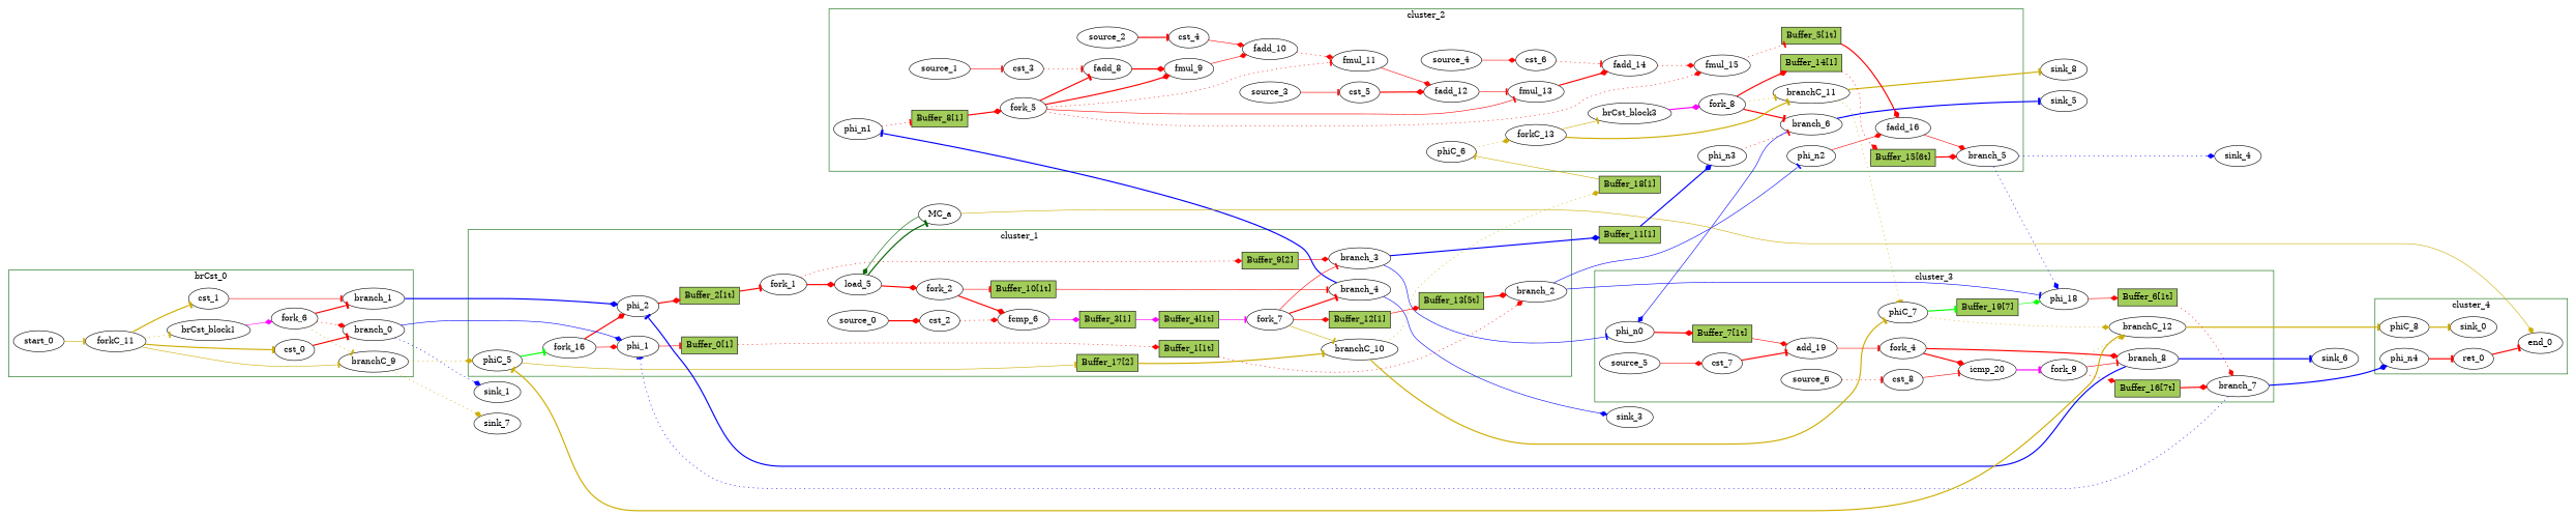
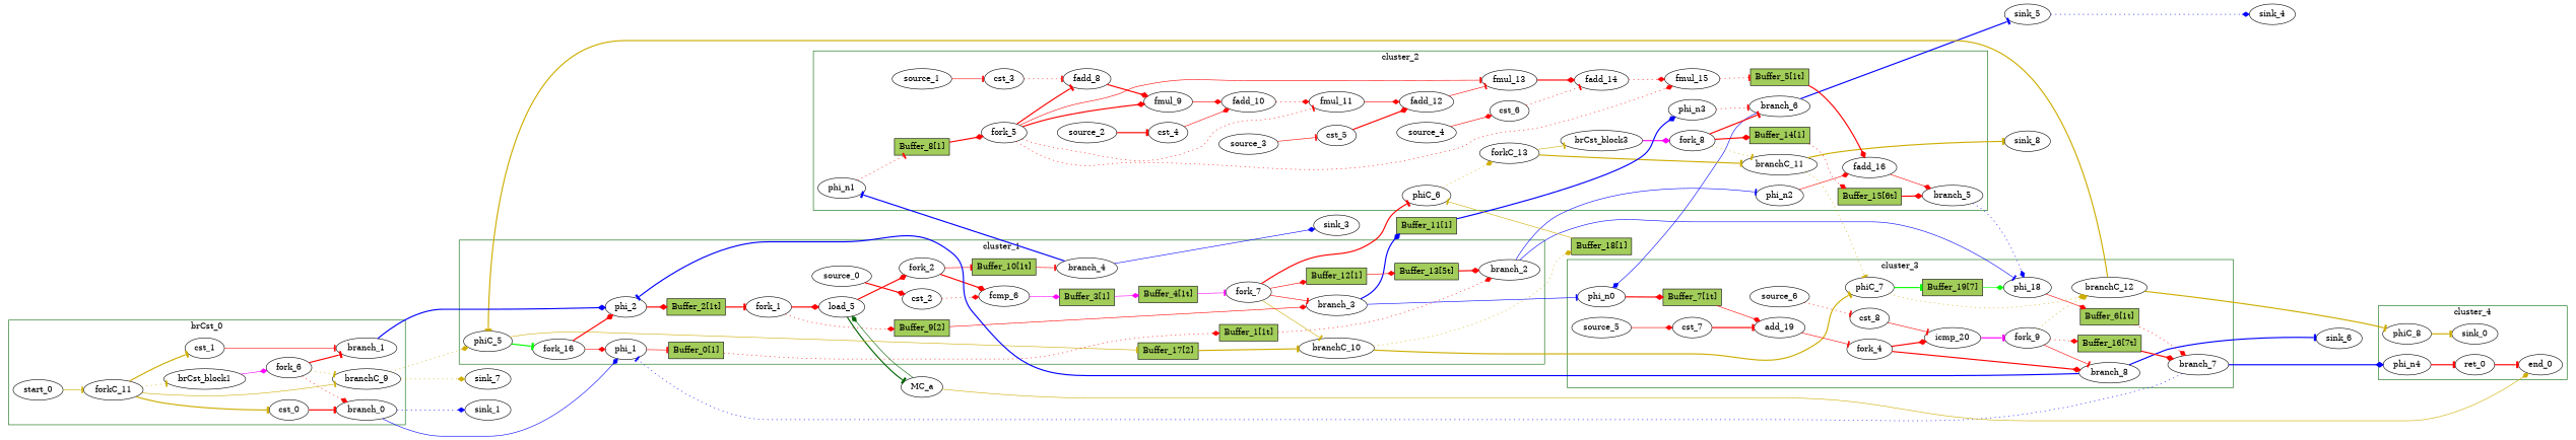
  digraph {
    rankdir=LR
    splines=spline
    node [bbID=3 in="in1:32" out="out1:32" type=Buffer]
    edge [arrowhead=diamond color=red from=out1 style=bold to=in1]
    phi_1 [bbID=2 delay=1.397 in="in1?:1 in2:32 in3:32 " type=Mux]
    phi_2 [bbID=2 delay=1.397 in="in1?:1 in2:10 in3:10 " out="out1:10" type=Mux]
    load_5 [II=1 bbID=2 delay=1.412 in="in1:32 in2:10 " latency=2 op=mc_load_op out="out1:32 out2:10 " portId=0 type=Operator]
    cst_2 [bbID=2 type=Constant value="0x00000000"]
    fcmp_6 [II=1 bbID=2 delay=1.895 in="in1:32 in2:32 " latency=2 op=fcmp_ult_op out="out1:1 " type=Operator]
    fork_1 [bbID=2 in="in1:10" out="out1:10 out2:10 " type=Fork]
    fork_2 [bbID=2 out="out1:32 out2:32 " type=Fork]
    branch_2 [bbID=2 in="in1:32 in2?:1" out="out1+:32 out2-:32" type=Branch]
    branch_3 [bbID=2 in="in1:10 in2?:1" out="out1+:10 out2-:10" type=Branch]
    branch_4 [bbID=2 in="in1:32 in2?:1" out="out1+:32 out2-:32" type=Branch]
    fork_7 [bbID=2 in="in1:1" out="out1:1 out2:1 out3:1 out4:1 " type=Fork]
    phiC_5 [bbID=2 delay=0.0 in="in1:0 in2:0 " out="out1:0 out2?:1" type=CntrlMerge]
    branchC_10 [bbID=2 in="in1:0 in2?:1" out="out1+:0 out2-:0" type=Branch]
    source_0 [bbID=2 type=Source in=""]
    fork_16 [bbID=2 in="in1:1" out="out1:1 out2:1 " type=Fork]
    n16 [fillcolor=darkolivegreen3 height=0.4 label="Buffer_0[1]" shape=box slots=1 style=filled transparent=false]
    n17 [fillcolor=darkolivegreen3 height=0.4 label="Buffer_1[1t]" shape=box slots=1 style=filled transparent=true]
    n18 [fillcolor=darkolivegreen3 height=0.4 label="Buffer_2[1t]" shape=box slots=1 style=filled transparent=true]
    n19 [fillcolor=darkolivegreen3 height=0.4 label="Buffer_3[1]" shape=box slots=1 style=filled transparent=false]
    n20 [fillcolor=darkolivegreen3 height=0.4 label="Buffer_4[1t]" shape=box slots=1 style=filled transparent=true]
    n21 [fillcolor=darkolivegreen3 height=0.4 label="Buffer_9[2]" shape=box slots=2 style=filled transparent=false]
    n22 [fillcolor=darkolivegreen3 height=0.4 label="Buffer_10[1t]" shape=box slots=1 style=filled transparent=true]
    n23 [fillcolor=darkolivegreen3 height=0.4 label="Buffer_12[1]" shape=box slots=1 style=filled transparent=false]
    n24 [fillcolor=darkolivegreen3 height=0.4 label="Buffer_13[5t]" shape=box slots=5 style=filled transparent=true]
    n25 [fillcolor=darkolivegreen3 height=0.4 label="Buffer_17[2]" shape=box slots=2 style=filled transparent=false]
    cst_3 [type=Constant value="0x3F23D70A"]
    fadd_8 [II=1 delay=0.0 in="in1:32 in2:32 " latency=10 op=fadd_op out="out1:32 " type=Operator]
    fmul_9 [II=1 delay=0.0 in="in1:32 in2:32 " latency=6 op=fmul_op out="out1:32 " type=Operator]
    cst_4 [type=Constant value="0x3F333333"]
    fadd_10 [II=1 delay=0.0 in="in1:32 in2:32 " latency=10 op=fadd_op out="out1:32 " type=Operator]
    fmul_11 [II=1 delay=0.0 in="in1:32 in2:32 " latency=6 op=fmul_op out="out1:32 " type=Operator]
    cst_5 [type=Constant value="0x3E570A3D"]
    fadd_12 [II=1 delay=0.0 in="in1:32 in2:32 " latency=10 op=fadd_op out="out1:32 " type=Operator]
    fmul_13 [II=1 delay=0.0 in="in1:32 in2:32 " latency=6 op=fmul_op out="out1:32 " type=Operator]
    cst_6 [type=Constant value="0x3EA8F5C3"]
    fadd_14 [II=1 delay=0.0 in="in1:32 in2:32 " latency=10 op=fadd_op out="out1:32 " type=Operator]
    fmul_15 [II=1 delay=0.0 in="in1:32 in2:32 " latency=6 op=fmul_op out="out1:32 " type=Operator]
    fadd_16 [II=1 delay=0.0 in="in1:32 in2:32 " latency=10 op=fadd_op out="out1:32 " type=Operator]
    brCst_block3 [in="in1:1" out="out1:1" type=Constant value="0x1"]
    phi_n1 [delay=0.0 in="in1:32 " type=Merge]
    phi_n2 [delay=0.0 in="in1:32 " type=Merge]
    phi_n3 [delay=0.0 in="in1:10 " out="out1:10" type=Merge]
    fork_5 [out="out1:32 out2:32 out3:32 out4:32 out5:32 " type=Fork]
    branch_5 [in="in1:32 in2?:1" out="out1+:32 out2-:32" type=Branch]
    branch_6 [in="in1:10 in2?:1" out="out1+:10 out2-:10" type=Branch]
    fork_8 [in="in1:1" out="out1:1 out2:1 out3:1 " type=Fork]
    phiC_6 [delay=0.0 in="in1:0 " out="out1:0" type=Merge]
    forkC_13 [in="in1:0" out="out1:0 out2:0 " type=Fork]
    branchC_11 [in="in1:0 in2?:1" out="out1+:0 out2-:0" type=Branch]
    source_1 [type=Source in=""]
    source_2 [type=Source in=""]
    source_3 [type=Source in=""]
    source_4 [type=Source in=""]
    n54 [fillcolor=darkolivegreen3 height=0.4 label="Buffer_5[1t]" shape=box slots=1 style=filled transparent=true]
    n55 [fillcolor=darkolivegreen3 height=0.4 label="Buffer_8[1]" shape=box slots=1 style=filled transparent=false]
    n56 [fillcolor=darkolivegreen3 height=0.4 label="Buffer_14[1]" shape=box slots=1 style=filled transparent=false]
    n57 [fillcolor=darkolivegreen3 height=0.4 label="Buffer_15[6t]" shape=box slots=6 style=filled transparent=true]
    phi_18 [bbID=4 delay=1.397 in="in1?:1 in2:32 in3:32 " type=Mux]
    cst_7 [bbID=4 in="in1:1" out="out1:1" type=Constant value="0x00000001"]
    add_19 [II=1 bbID=4 delay=2.287 in="in1:10 in2:10 " latency=0 op=add_op out="out1:10 " type=Operator]
    cst_8 [bbID=4 in="in1:10" out="out1:10" type=Constant value="0x000003E8"]
    icmp_20 [II=1 bbID=4 delay=1.907 in="in1:10 in2:10 " latency=0 op=icmp_ult_op out="out1:1 " type=Operator]
    phi_n0 [bbID=4 delay=1.397 in="in1:10 in2:10 " out="out1:10" type=Merge]
    fork_4 [bbID=4 in="in1:10" out="out1:10 out2:10 " type=Fork]
    branch_7 [bbID=4 in="in1:32 in2?:1" out="out1+:32 out2-:32" type=Branch]
    branch_8 [bbID=4 in="in1:10 in2?:1" out="out1+:10 out2-:10" type=Branch]
    fork_9 [bbID=4 in="in1:1" out="out1:1 out2:1 out3:1 " type=Fork]
    phiC_7 [bbID=4 delay=0.0 in="in1:0 in2:0 " out="out1:0 out2?:1" type=CntrlMerge]
    branchC_12 [bbID=4 in="in1:0 in2?:1" out="out1+:0 out2-:0" type=Branch]
    source_5 [bbID=4 out="out1:1" type=Source in=""]
    source_6 [bbID=4 out="out1:10" type=Source in=""]
    n72 [fillcolor=darkolivegreen3 height=0.4 label="Buffer_6[1t]" shape=box slots=1 style=filled transparent=true]
    n73 [fillcolor=darkolivegreen3 height=0.4 label="Buffer_7[1t]" shape=box slots=1 style=filled transparent=true]
    n74 [fillcolor=darkolivegreen3 height=0.4 label="Buffer_16[7t]" shape=box slots=7 style=filled transparent=true]
    n75 [fillcolor=darkolivegreen3 height=0.4 label="Buffer_19[7]" shape=box slots=7 style=filled transparent=false]
    brCst_block1 [bbID=1 in="in1:1" out="out1:1" type=Constant value="0x1"]
    cst_0 [bbID=1 type=Constant value="0x00000000"]
    cst_1 [bbID=1 in="in1:1" out="out1:1" type=Constant value="0x00000000"]
    branch_0 [bbID=1 in="in1:32 in2?:1" out="out1+:32 out2-:32" type=Branch]
    branch_1 [bbID=1 in="in1:1 in2?:1" out="out1+:1 out2-:1" type=Branch]
    fork_6 [bbID=1 in="in1:1" out="out1:1 out2:1 out3:1 " type=Fork]
    start_0 [bbID=1 control=true in="in1:0" out="out1:0" type=Entry]
    forkC_11 [bbID=1 in="in1:0" out="out1:0 out2:0 out3:0 out4:0 " type=Fork]
    branchC_9 [bbID=1 in="in1:0 in2?:1" out="out1+:0 out2-:0" type=Branch]
    ret_0 [II=1 bbID=5 delay=0.0 in="in1:32 " latency=0 op=ret_op out="out1:32 " type=Operator]
    phi_n4 [bbID=5 delay=0.0 in="in1:32 " type=Merge]
    end_0 [bbID=0 in="in1:0*e in2:32 " type=Exit]
    phiC_8 [bbID=5 delay=0.0 in="in1:0 " out="out1:0" type=Merge]
    sink_0 [bbID=0 in="in1:0" type=Sink out=""]
    MC_a [bbID=0 bbcount=0 in="in1:10*l0a " ldcount=1 memory=a out="out1:32*l0d out2:0*e " stcount=0 type=MC]
    n91 [fillcolor=darkolivegreen3 height=0.4 label="Buffer_11[1]" shape=box slots=1 style=filled transparent=false]
    sink_3 [bbID=0 type=Sink out=""]
    n93 [fillcolor=darkolivegreen3 height=0.4 label="Buffer_18[1]" shape=box slots=1 style=filled transparent=false]
    sink_4 [bbID=0 type=Sink out=""]
    sink_5 [bbID=0 in="in1:10" type=Sink out=""]
    sink_8 [bbID=0 in="in1:0" type=Sink out=""]
    sink_6 [bbID=0 in="in1:10" type=Sink out=""]
    sink_1 [bbID=0 type=Sink out=""]
    sink_7 [bbID=0 in="in1:0" type=Sink out=""]
    subgraph cluster_1 {
      color=darkgreen
      label=cluster_1
      phi_1
      phi_2
      load_5
      cst_2
      fcmp_6
      fork_1
      fork_2
      branch_2
      branch_3
      branch_4
      fork_7
      phiC_5
      branchC_10
      source_0
      fork_16
      n16
      n17
      n18
      n19
      n20
      n21
      n22
      n23
      n24
      n25
    }
    subgraph cluster_2 {
      color=darkgreen
      label=cluster_4
      ret_0
      phi_n4
      end_0
      phiC_8
      sink_0
    }
    subgraph cluster_3 {
      color=darkgreen
      label=cluster_2
      cst_3
      fadd_8
      fmul_9
      cst_4
      fadd_10
      fmul_11
      cst_5
      fadd_12
      fmul_13
      cst_6
      fadd_14
      fmul_15
      fadd_16
      brCst_block3
      phi_n1
      phi_n2
      phi_n3
      fork_5
      branch_5
      branch_6
      fork_8
      phiC_6
      forkC_13
      branchC_11
      source_1
      source_2
      source_3
      source_4
      n54
      n55
      n56
      n57
    }
    subgraph cluster_4 {
      color=darkgreen
      label=cluster_3
      phi_18
      cst_7
      add_19
      cst_8
      icmp_20
      phi_n0
      fork_4
      branch_7
      branch_8
      fork_9
      phiC_7
      branchC_12
      source_5
      source_6
      n72
      n73
      n74
      n75
    }
    subgraph cluster_5 {
      color=darkgreen
      label=brCst_0
      brCst_block1
      cst_0
      cst_1
      branch_0
      branch_1
      fork_6
      start_0
      forkC_11
      branchC_9
    }
    phi_1 -> n16 [arrowhead=tee style=solid]
    phi_2 -> n18
    load_5 -> fork_2
    load_5 -> MC_a [arrowhead=tee color=darkgreen from=out2 mem_address=true]
    cst_2 -> fcmp_6 [style=dotted to=in2]
    fcmp_6 -> n19 [color=magenta style=solid]
    fork_1 -> load_5 [to=in2]
    fork_1 -> n21 [from=out2 style=dotted]
    fork_2 -> fcmp_6
    fork_2 -> n22 [arrowhead=tee from=out2 style=solid]
    branch_2 -> phi_n2 [arrowhead=tee color=blue from=out2 minlen=3 style=solid]
    branch_2 -> phi_18 [arrowhead=tee color=blue minlen=3 style=solid to=in2]
    branch_3 -> phi_n0 [arrowhead=tee color=blue minlen=3 style=solid]
    branch_3 -> n91 [color=blue from=out2 minlen=3]
    branch_4 -> phi_n1 [arrowhead=tee color=blue from=out2 minlen=3]
    branch_4 -> sink_3 [color=blue minlen=3 style=solid]
    fork_7 -> branch_3 [arrowhead=tee from=out2 style=solid to=in2]
-   fork_7 -> branch_4 [arrowhead=tee to=in2]
+   fork_7 -> phiC_6 [arrowhead=tee to=in2]
    fork_7 -> branchC_10 [arrowhead=tee color=gold3 from=out4 style=solid to=in2]
    fork_7 -> n23 [from=out3 style=solid]
    phiC_5 -> fork_16 [arrowhead=tee color=green from=out2]
    phiC_5 -> n25 [arrowhead=tee color=gold3 style=solid]
    branchC_10 -> phiC_7 [arrowhead=tee color=gold3 minlen=3]
    branchC_10 -> n93 [color=gold3 from=out2 minlen=3 style=dotted]
    source_0 -> cst_2
    fork_16 -> phi_1 [style=solid]
    fork_16 -> phi_2 [from=out2]
    n16 -> n17 [style=dotted]
    n17 -> branch_2 [style=dotted]
    n18 -> fork_1 [arrowhead=tee]
    n19 -> n20 [color=magenta style=solid]
    n20 -> fork_7 [arrowhead=tee color=magenta style=solid]
    n21 -> branch_3 [style=solid]
    n22 -> branch_4 [arrowhead=tee style=solid]
    n23 -> n24 [style=solid]
    n24 -> branch_2 [to=in2]
    n25 -> branchC_10 [arrowhead=tee color=gold3]
    cst_3 -> fadd_8 [arrowhead=tee style=dotted to=in2]
    fadd_8 -> fmul_9
    fmul_9 -> fadd_10 [style=solid]
    cst_4 -> fadd_10 [style=solid to=in2]
    fadd_10 -> fmul_11 [style=dotted]
    fmul_11 -> fadd_12 [style=solid]
    cst_5 -> fadd_12 [to=in2]
    fadd_12 -> fmul_13 [arrowhead=tee style=solid]
    fmul_13 -> fadd_14
    cst_6 -> fadd_14 [arrowhead=tee style=dotted to=in2]
    fadd_14 -> fmul_15 [style=dotted]
    fmul_15 -> n54 [arrowhead=tee style=dotted]
    fadd_16 -> branch_5 [style=solid]
    brCst_block3 -> fork_8 [color=magenta]
    phi_n1 -> n55 [arrowhead=tee style=dotted]
    phi_n2 -> fadd_16 [style=solid]
    phi_n3 -> branch_6 [arrowhead=tee style=dotted]
    fork_5 -> fadd_8 [arrowhead=tee]
    fork_5 -> fmul_9 [from=out2 to=in2]
    fork_5 -> fmul_11 [arrowhead=tee from=out3 style=dotted to=in2]
    fork_5 -> fmul_13 [arrowhead=tee from=out4 style=solid to=in2]
    fork_5 -> fmul_15 [from=out5 style=dotted to=in2]
    branch_5 -> phi_18 [color=blue minlen=3 style=dotted to=in3]
-   branch_5 -> sink_4 [color=blue from=out2 minlen=3 style=dotted]
+   sink_5 -> sink_4 [color=blue from=out2 minlen=3 style=dotted]
    branch_6 -> phi_n0 [color=blue minlen=3 style=solid to=in2]
    branch_6 -> sink_5 [arrowhead=tee color=blue from=out2 minlen=3]
    fork_8 -> branch_6 [arrowhead=tee to=in2]
    fork_8 -> branchC_11 [arrowhead=tee color=gold3 from=out3 style=dotted to=in2]
    fork_8 -> n56 [from=out2]
    phiC_6 -> forkC_13 [color=gold3 style=dotted]
    forkC_13 -> brCst_block3 [arrowhead=tee color=gold3 from=out2 style=solid]
    forkC_13 -> branchC_11 [arrowhead=tee color=gold3]
    branchC_11 -> phiC_7 [arrowhead=tee color=gold3 minlen=3 style=dotted to=in2]
    branchC_11 -> sink_8 [arrowhead=tee color=gold3 from=out2 minlen=3]
    source_1 -> cst_3 [arrowhead=tee style=solid]
    source_2 -> cst_4 [arrowhead=tee]
    source_3 -> cst_5 [arrowhead=tee style=solid]
    source_4 -> cst_6 [style=solid]
    n54 -> fadd_16 [to=in2]
    n55 -> fork_5
    n56 -> n57 [style=dotted]
    n57 -> branch_5 [to=in2]
    phi_18 -> n72 [style=solid]
    cst_7 -> add_19 [arrowhead=tee to=in2]
    add_19 -> fork_4 [arrowhead=tee style=solid]
    cst_8 -> icmp_20 [arrowhead=tee style=solid to=in2]
    icmp_20 -> fork_9 [arrowhead=tee color=magenta]
    phi_n0 -> n73
    fork_4 -> icmp_20
    fork_4 -> branch_8 [from=out2]
    branch_7 -> phi_1 [arrowhead=tee color=blue minlen=3 style=dotted to=in3]
    branch_7 -> phi_n4 [color=blue from=out2 minlen=3]
    branch_8 -> phi_2 [arrowhead=tee color=blue minlen=3 to=in3]
    branch_8 -> sink_6 [arrowhead=tee color=blue from=out2 minlen=3]
    fork_9 -> branch_8 [arrowhead=tee style=solid to=in2]
    fork_9 -> branchC_12 [color=gold3 from=out3 style=dotted to=in2]
    fork_9 -> n74 [from=out2 style=dotted]
    phiC_7 -> branchC_12 [color=gold3 style=dotted]
    phiC_7 -> n75 [arrowhead=tee color=green from=out2]
    branchC_12 -> phiC_5 [arrowhead=tee color=gold3 minlen=3 to=in2]
    branchC_12 -> phiC_8 [arrowhead=tee color=gold3 from=out2 minlen=3]
    source_5 -> cst_7 [style=solid]
    source_6 -> cst_8 [arrowhead=tee style=dotted]
    n72 -> branch_7 [style=dotted]
    n73 -> add_19 [style=solid]
    n74 -> branch_7 [to=in2]
    n75 -> phi_18 [color=green style=solid]
    brCst_block1 -> fork_6 [color=magenta style=solid]
    cst_0 -> branch_0 [arrowhead=tee]
    cst_1 -> branch_1 [arrowhead=tee style=solid]
    branch_0 -> phi_1 [color=blue minlen=3 style=solid to=in2]
    branch_0 -> sink_1 [color=blue from=out2 minlen=3 style=dotted]
    branch_1 -> phi_2 [color=blue minlen=3 to=in2]
    fork_6 -> branch_0 [from=out2 style=dotted to=in2]
    fork_6 -> branch_1 [arrowhead=tee to=in2]
    fork_6 -> branchC_9 [arrowhead=tee color=gold3 from=out3 style=dotted to=in2]
    start_0 -> forkC_11 [arrowhead=tee color=gold3 style=solid]
    forkC_11 -> brCst_block1 [arrowhead=tee color=gold3 from=out4 style=dotted]
    forkC_11 -> cst_0 [arrowhead=tee color=gold3]
    forkC_11 -> cst_1 [arrowhead=tee color=gold3 from=out2]
    forkC_11 -> branchC_9 [arrowhead=tee color=gold3 from=out3 style=solid]
    branchC_9 -> phiC_5 [color=gold3 minlen=3 style=dotted]
    branchC_9 -> sink_7 [color=gold3 from=out2 minlen=3 style=dotted]
    ret_0 -> end_0 [arrowhead=tee to=in2]
    phi_n4 -> ret_0 [arrowhead=tee]
    phiC_8 -> sink_0 [arrowhead=tee color=gold3]
    MC_a -> load_5 [color=darkgreen mem_address=false style=solid]
    MC_a -> end_0 [color=gold3 from=out2 style=solid]
    n91 -> phi_n3 [color=blue minlen=3]
    n93 -> phiC_6 [arrowhead=tee color=gold3 minlen=3 style=solid]
  }
